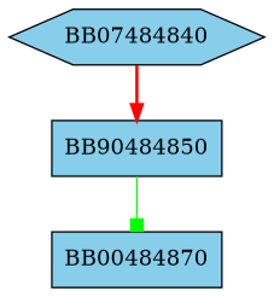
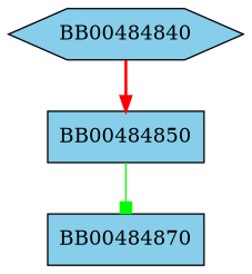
  digraph {
    splines=ortho
    node [fillcolor=skyblue shape=box style=filled]
-   BB00484840 [shape=hexagon label=BB07484840]
-   BB00484850 [label=BB90484850]
+   BB00484840 [shape=hexagon]
+   BB00484850
    BB00484870
    BB00484840 -> BB00484850 [arrowhead=normal color=red style=bold]
    BB00484850 -> BB00484870 [arrowhead=box color=green style=solid]
  }
